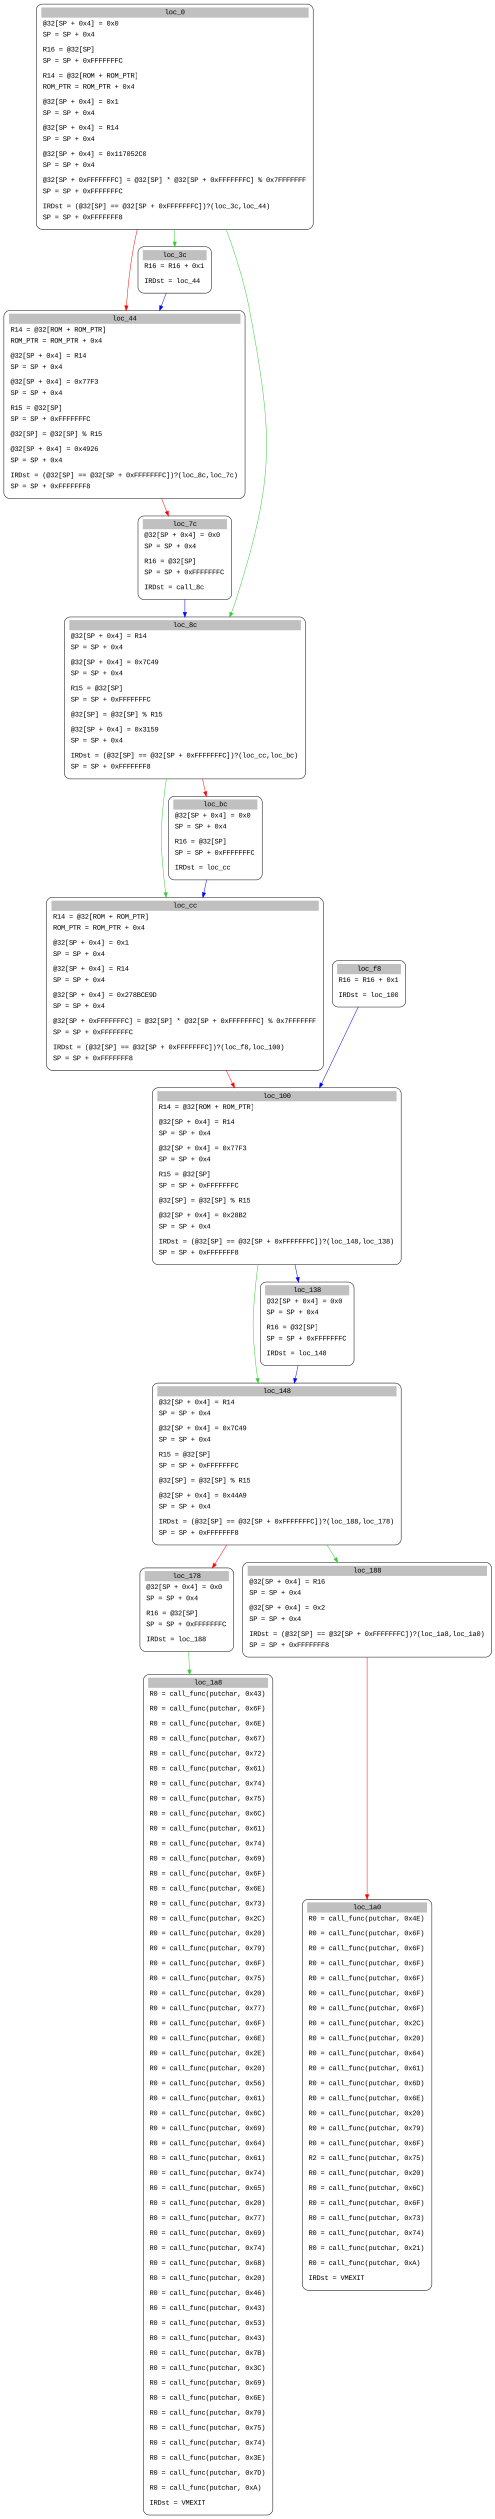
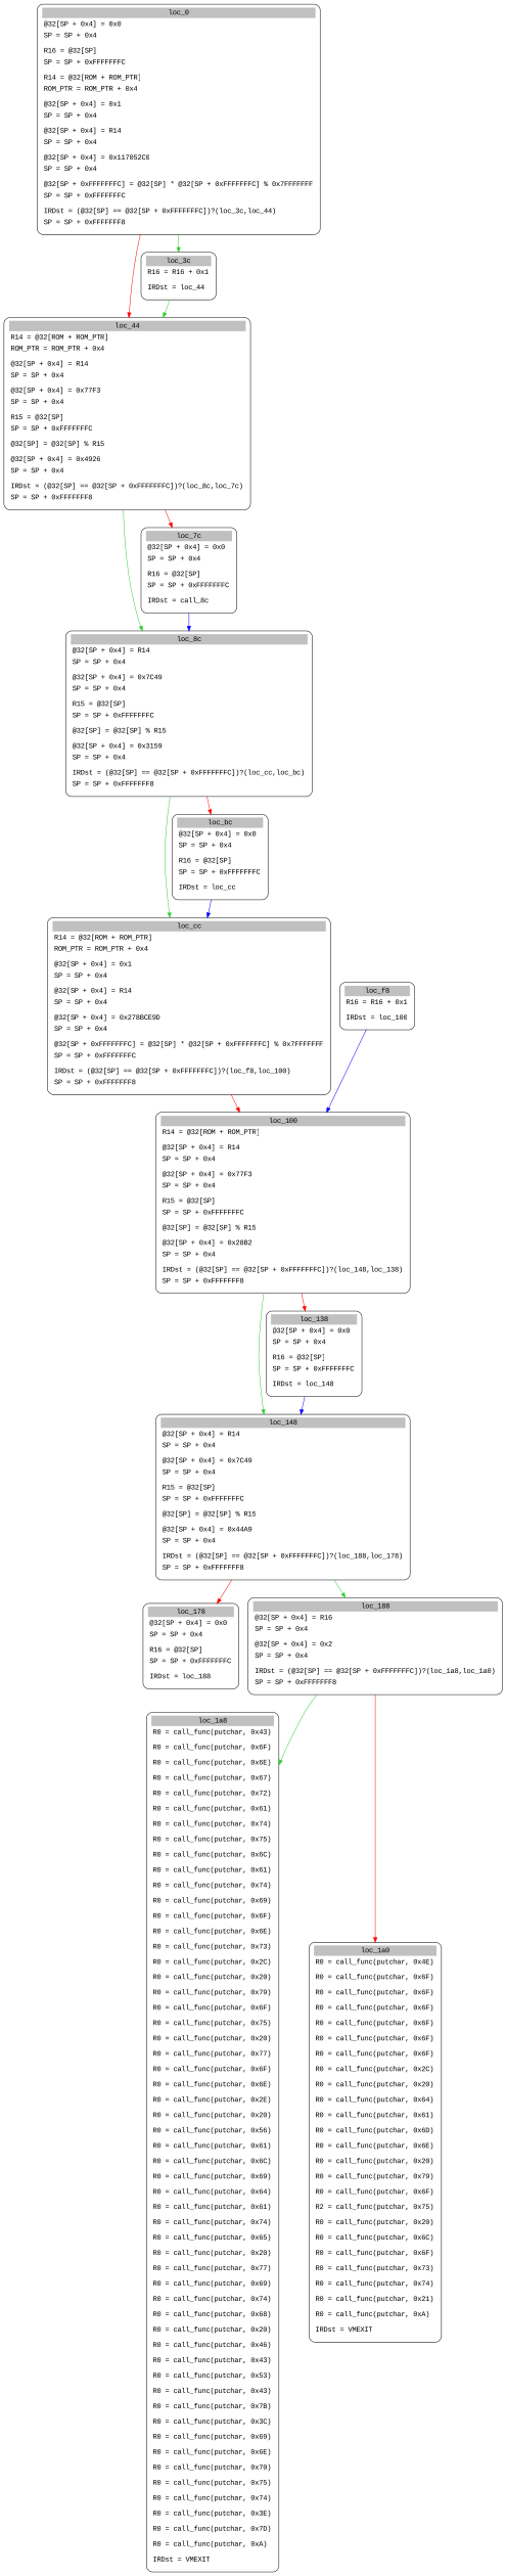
  digraph {
    node [fontname="Courier New" shape=Mrecord]
    edge [color=red]
    n1 [label=<<table border="0" cellborder="0" cellpadding="3"><tr><td align="center" colspan="2" bgcolor="grey">loc_0</td></tr><tr><td align="left">@32[SP + 0x4] = 0x0</td></tr><tr><td align="left">SP = SP + 0x4</td></tr><tr><td align="left"></td></tr><tr><td align="left">R16 = @32[SP]</td></tr><tr><td align="left">SP = SP + 0xFFFFFFFC</td></tr><tr><td align="left"></td></tr><tr><td align="left">R14 = @32[ROM + ROM_PTR]</td></tr><tr><td align="left">ROM_PTR = ROM_PTR + 0x4</td></tr><tr><td align="left"></td></tr><tr><td align="left">@32[SP + 0x4] = 0x1</td></tr><tr><td align="left">SP = SP + 0x4</td></tr><tr><td align="left"></td></tr><tr><td align="left">@32[SP + 0x4] = R14</td></tr><tr><td align="left">SP = SP + 0x4</td></tr><tr><td align="left"></td></tr><tr><td align="left">@32[SP + 0x4] = 0x117052C0</td></tr><tr><td align="left">SP = SP + 0x4</td></tr><tr><td align="left"></td></tr><tr><td align="left">@32[SP + 0xFFFFFFFC] = @32[SP] * @32[SP + 0xFFFFFFFC] % 0x7FFFFFFF</td></tr><tr><td align="left">SP = SP + 0xFFFFFFFC</td></tr><tr><td align="left"></td></tr><tr><td align="left">IRDst = (@32[SP] == @32[SP + 0xFFFFFFFC])?(loc_3c,loc_44)</td></tr><tr><td align="left">SP = SP + 0xFFFFFFF8</td></tr><tr><td align="left"></td></tr></table>>]
    n2 [label=<<table border="0" cellborder="0" cellpadding="3"><tr><td align="center" colspan="2" bgcolor="grey">loc_44</td></tr><tr><td align="left">R14 = @32[ROM + ROM_PTR]</td></tr><tr><td align="left">ROM_PTR = ROM_PTR + 0x4</td></tr><tr><td align="left"></td></tr><tr><td align="left">@32[SP + 0x4] = R14</td></tr><tr><td align="left">SP = SP + 0x4</td></tr><tr><td align="left"></td></tr><tr><td align="left">@32[SP + 0x4] = 0x77F3</td></tr><tr><td align="left">SP = SP + 0x4</td></tr><tr><td align="left"></td></tr><tr><td align="left">R15 = @32[SP]</td></tr><tr><td align="left">SP = SP + 0xFFFFFFFC</td></tr><tr><td align="left"></td></tr><tr><td align="left">@32[SP] = @32[SP] % R15</td></tr><tr><td align="left"></td></tr><tr><td align="left">@32[SP + 0x4] = 0x4926</td></tr><tr><td align="left">SP = SP + 0x4</td></tr><tr><td align="left"></td></tr><tr><td align="left">IRDst = (@32[SP] == @32[SP + 0xFFFFFFFC])?(loc_8c,loc_7c)</td></tr><tr><td align="left">SP = SP + 0xFFFFFFF8</td></tr><tr><td align="left"></td></tr></table>>]
    n3 [label=<<table border="0" cellborder="0" cellpadding="3"><tr><td align="center" colspan="2" bgcolor="grey">loc_3c</td></tr><tr><td align="left">R16 = R16 + 0x1</td></tr><tr><td align="left"></td></tr><tr><td align="left">IRDst = loc_44</td></tr><tr><td align="left"></td></tr></table>>]
    n4 [label=<<table border="0" cellborder="0" cellpadding="3"><tr><td align="center" colspan="2" bgcolor="grey">loc_8c</td></tr><tr><td align="left">@32[SP + 0x4] = R14</td></tr><tr><td align="left">SP = SP + 0x4</td></tr><tr><td align="left"></td></tr><tr><td align="left">@32[SP + 0x4] = 0x7C49</td></tr><tr><td align="left">SP = SP + 0x4</td></tr><tr><td align="left"></td></tr><tr><td align="left">R15 = @32[SP]</td></tr><tr><td align="left">SP = SP + 0xFFFFFFFC</td></tr><tr><td align="left"></td></tr><tr><td align="left">@32[SP] = @32[SP] % R15</td></tr><tr><td align="left"></td></tr><tr><td align="left">@32[SP + 0x4] = 0x3159</td></tr><tr><td align="left">SP = SP + 0x4</td></tr><tr><td align="left"></td></tr><tr><td align="left">IRDst = (@32[SP] == @32[SP + 0xFFFFFFFC])?(loc_cc,loc_bc)</td></tr><tr><td align="left">SP = SP + 0xFFFFFFF8</td></tr><tr><td align="left"></td></tr></table>>]
    n5 [label=<<table border="0" cellborder="0" cellpadding="3"><tr><td align="center" colspan="2" bgcolor="grey">loc_7c</td></tr><tr><td align="left">@32[SP + 0x4] = 0x0</td></tr><tr><td align="left">SP = SP + 0x4</td></tr><tr><td align="left"></td></tr><tr><td align="left">R16 = @32[SP]</td></tr><tr><td align="left">SP = SP + 0xFFFFFFFC</td></tr><tr><td align="left"></td></tr><tr><td align="left">IRDst = call_8c</td></tr><tr><td align="left"></td></tr></table>>]
    n6 [label=<<table border="0" cellborder="0" cellpadding="3"><tr><td align="center" colspan="2" bgcolor="grey">loc_cc</td></tr><tr><td align="left">R14 = @32[ROM + ROM_PTR]</td></tr><tr><td align="left">ROM_PTR = ROM_PTR + 0x4</td></tr><tr><td align="left"></td></tr><tr><td align="left">@32[SP + 0x4] = 0x1</td></tr><tr><td align="left">SP = SP + 0x4</td></tr><tr><td align="left"></td></tr><tr><td align="left">@32[SP + 0x4] = R14</td></tr><tr><td align="left">SP = SP + 0x4</td></tr><tr><td align="left"></td></tr><tr><td align="left">@32[SP + 0x4] = 0x278BCE9D</td></tr><tr><td align="left">SP = SP + 0x4</td></tr><tr><td align="left"></td></tr><tr><td align="left">@32[SP + 0xFFFFFFFC] = @32[SP] * @32[SP + 0xFFFFFFFC] % 0x7FFFFFFF</td></tr><tr><td align="left">SP = SP + 0xFFFFFFFC</td></tr><tr><td align="left"></td></tr><tr><td align="left">IRDst = (@32[SP] == @32[SP + 0xFFFFFFFC])?(loc_f8,loc_100)</td></tr><tr><td align="left">SP = SP + 0xFFFFFFF8</td></tr><tr><td align="left"></td></tr></table>>]
    n7 [label=<<table border="0" cellborder="0" cellpadding="3"><tr><td align="center" colspan="2" bgcolor="grey">loc_bc</td></tr><tr><td align="left">@32[SP + 0x4] = 0x0</td></tr><tr><td align="left">SP = SP + 0x4</td></tr><tr><td align="left"></td></tr><tr><td align="left">R16 = @32[SP]</td></tr><tr><td align="left">SP = SP + 0xFFFFFFFC</td></tr><tr><td align="left"></td></tr><tr><td align="left">IRDst = loc_cc</td></tr><tr><td align="left"></td></tr></table>>]
    n8 [label=<<table border="0" cellborder="0" cellpadding="3"><tr><td align="center" colspan="2" bgcolor="grey">loc_100</td></tr><tr><td align="left">R14 = @32[ROM + ROM_PTR]</td></tr><tr><td align="left"></td></tr><tr><td align="left">@32[SP + 0x4] = R14</td></tr><tr><td align="left">SP = SP + 0x4</td></tr><tr><td align="left"></td></tr><tr><td align="left">@32[SP + 0x4] = 0x77F3</td></tr><tr><td align="left">SP = SP + 0x4</td></tr><tr><td align="left"></td></tr><tr><td align="left">R15 = @32[SP]</td></tr><tr><td align="left">SP = SP + 0xFFFFFFFC</td></tr><tr><td align="left"></td></tr><tr><td align="left">@32[SP] = @32[SP] % R15</td></tr><tr><td align="left"></td></tr><tr><td align="left">@32[SP + 0x4] = 0x28B2</td></tr><tr><td align="left">SP = SP + 0x4</td></tr><tr><td align="left"></td></tr><tr><td align="left">IRDst = (@32[SP] == @32[SP + 0xFFFFFFFC])?(loc_148,loc_138)</td></tr><tr><td align="left">SP = SP + 0xFFFFFFF8</td></tr><tr><td align="left"></td></tr></table>>]
    n9 [label=<<table border="0" cellborder="0" cellpadding="3"><tr><td align="center" colspan="2" bgcolor="grey">loc_148</td></tr><tr><td align="left">@32[SP + 0x4] = R14</td></tr><tr><td align="left">SP = SP + 0x4</td></tr><tr><td align="left"></td></tr><tr><td align="left">@32[SP + 0x4] = 0x7C49</td></tr><tr><td align="left">SP = SP + 0x4</td></tr><tr><td align="left"></td></tr><tr><td align="left">R15 = @32[SP]</td></tr><tr><td align="left">SP = SP + 0xFFFFFFFC</td></tr><tr><td align="left"></td></tr><tr><td align="left">@32[SP] = @32[SP] % R15</td></tr><tr><td align="left"></td></tr><tr><td align="left">@32[SP + 0x4] = 0x44A9</td></tr><tr><td align="left">SP = SP + 0x4</td></tr><tr><td align="left"></td></tr><tr><td align="left">IRDst = (@32[SP] == @32[SP + 0xFFFFFFFC])?(loc_188,loc_178)</td></tr><tr><td align="left">SP = SP + 0xFFFFFFF8</td></tr><tr><td align="left"></td></tr></table>>]
    n10 [label=<<table border="0" cellborder="0" cellpadding="3"><tr><td align="center" colspan="2" bgcolor="grey">loc_138</td></tr><tr><td align="left">@32[SP + 0x4] = 0x0</td></tr><tr><td align="left">SP = SP + 0x4</td></tr><tr><td align="left"></td></tr><tr><td align="left">R16 = @32[SP]</td></tr><tr><td align="left">SP = SP + 0xFFFFFFFC</td></tr><tr><td align="left"></td></tr><tr><td align="left">IRDst = loc_148</td></tr><tr><td align="left"></td></tr></table>>]
    n11 [label=<<table border="0" cellborder="0" cellpadding="3"><tr><td align="center" colspan="2" bgcolor="grey">loc_f8</td></tr><tr><td align="left">R16 = R16 + 0x1</td></tr><tr><td align="left"></td></tr><tr><td align="left">IRDst = loc_100</td></tr><tr><td align="left"></td></tr></table>>]
    n12 [label=<<table border="0" cellborder="0" cellpadding="3"><tr><td align="center" colspan="2" bgcolor="grey">loc_188</td></tr><tr><td align="left">@32[SP + 0x4] = R16</td></tr><tr><td align="left">SP = SP + 0x4</td></tr><tr><td align="left"></td></tr><tr><td align="left">@32[SP + 0x4] = 0x2</td></tr><tr><td align="left">SP = SP + 0x4</td></tr><tr><td align="left"></td></tr><tr><td align="left">IRDst = (@32[SP] == @32[SP + 0xFFFFFFFC])?(loc_1a8,loc_1a0)</td></tr><tr><td align="left">SP = SP + 0xFFFFFFF8</td></tr><tr><td align="left"></td></tr></table>>]
    n13 [label=<<table border="0" cellborder="0" cellpadding="3"><tr><td align="center" colspan="2" bgcolor="grey">loc_178</td></tr><tr><td align="left">@32[SP + 0x4] = 0x0</td></tr><tr><td align="left">SP = SP + 0x4</td></tr><tr><td align="left"></td></tr><tr><td align="left">R16 = @32[SP]</td></tr><tr><td align="left">SP = SP + 0xFFFFFFFC</td></tr><tr><td align="left"></td></tr><tr><td align="left">IRDst = loc_188</td></tr><tr><td align="left"></td></tr></table>>]
    n14 [label=<<table border="0" cellborder="0" cellpadding="3"><tr><td align="center" colspan="2" bgcolor="grey">loc_1a8</td></tr><tr><td align="left">R0 = call_func(putchar, 0x43)</td></tr><tr><td align="left"></td></tr><tr><td align="left">R0 = call_func(putchar, 0x6F)</td></tr><tr><td align="left"></td></tr><tr><td align="left">R0 = call_func(putchar, 0x6E)</td></tr><tr><td align="left"></td></tr><tr><td align="left">R0 = call_func(putchar, 0x67)</td></tr><tr><td align="left"></td></tr><tr><td align="left">R0 = call_func(putchar, 0x72)</td></tr><tr><td align="left"></td></tr><tr><td align="left">R0 = call_func(putchar, 0x61)</td></tr><tr><td align="left"></td></tr><tr><td align="left">R0 = call_func(putchar, 0x74)</td></tr><tr><td align="left"></td></tr><tr><td align="left">R0 = call_func(putchar, 0x75)</td></tr><tr><td align="left"></td></tr><tr><td align="left">R0 = call_func(putchar, 0x6C)</td></tr><tr><td align="left"></td></tr><tr><td align="left">R0 = call_func(putchar, 0x61)</td></tr><tr><td align="left"></td></tr><tr><td align="left">R0 = call_func(putchar, 0x74)</td></tr><tr><td align="left"></td></tr><tr><td align="left">R0 = call_func(putchar, 0x69)</td></tr><tr><td align="left"></td></tr><tr><td align="left">R0 = call_func(putchar, 0x6F)</td></tr><tr><td align="left"></td></tr><tr><td align="left">R0 = call_func(putchar, 0x6E)</td></tr><tr><td align="left"></td></tr><tr><td align="left">R0 = call_func(putchar, 0x73)</td></tr><tr><td align="left"></td></tr><tr><td align="left">R0 = call_func(putchar, 0x2C)</td></tr><tr><td align="left"></td></tr><tr><td align="left">R0 = call_func(putchar, 0x20)</td></tr><tr><td align="left"></td></tr><tr><td align="left">R0 = call_func(putchar, 0x79)</td></tr><tr><td align="left"></td></tr><tr><td align="left">R0 = call_func(putchar, 0x6F)</td></tr><tr><td align="left"></td></tr><tr><td align="left">R0 = call_func(putchar, 0x75)</td></tr><tr><td align="left"></td></tr><tr><td align="left">R0 = call_func(putchar, 0x20)</td></tr><tr><td align="left"></td></tr><tr><td align="left">R0 = call_func(putchar, 0x77)</td></tr><tr><td align="left"></td></tr><tr><td align="left">R0 = call_func(putchar, 0x6F)</td></tr><tr><td align="left"></td></tr><tr><td align="left">R0 = call_func(putchar, 0x6E)</td></tr><tr><td align="left"></td></tr><tr><td align="left">R0 = call_func(putchar, 0x2E)</td></tr><tr><td align="left"></td></tr><tr><td align="left">R0 = call_func(putchar, 0x20)</td></tr><tr><td align="left"></td></tr><tr><td align="left">R0 = call_func(putchar, 0x56)</td></tr><tr><td align="left"></td></tr><tr><td align="left">R0 = call_func(putchar, 0x61)</td></tr><tr><td align="left"></td></tr><tr><td align="left">R0 = call_func(putchar, 0x6C)</td></tr><tr><td align="left"></td></tr><tr><td align="left">R0 = call_func(putchar, 0x69)</td></tr><tr><td align="left"></td></tr><tr><td align="left">R0 = call_func(putchar, 0x64)</td></tr><tr><td align="left"></td></tr><tr><td align="left">R0 = call_func(putchar, 0x61)</td></tr><tr><td align="left"></td></tr><tr><td align="left">R0 = call_func(putchar, 0x74)</td></tr><tr><td align="left"></td></tr><tr><td align="left">R0 = call_func(putchar, 0x65)</td></tr><tr><td align="left"></td></tr><tr><td align="left">R0 = call_func(putchar, 0x20)</td></tr><tr><td align="left"></td></tr><tr><td align="left">R0 = call_func(putchar, 0x77)</td></tr><tr><td align="left"></td></tr><tr><td align="left">R0 = call_func(putchar, 0x69)</td></tr><tr><td align="left"></td></tr><tr><td align="left">R0 = call_func(putchar, 0x74)</td></tr><tr><td align="left"></td></tr><tr><td align="left">R0 = call_func(putchar, 0x68)</td></tr><tr><td align="left"></td></tr><tr><td align="left">R0 = call_func(putchar, 0x20)</td></tr><tr><td align="left"></td></tr><tr><td align="left">R0 = call_func(putchar, 0x46)</td></tr><tr><td align="left"></td></tr><tr><td align="left">R0 = call_func(putchar, 0x43)</td></tr><tr><td align="left"></td></tr><tr><td align="left">R0 = call_func(putchar, 0x53)</td></tr><tr><td align="left"></td></tr><tr><td align="left">R0 = call_func(putchar, 0x43)</td></tr><tr><td align="left"></td></tr><tr><td align="left">R0 = call_func(putchar, 0x7B)</td></tr><tr><td align="left"></td></tr><tr><td align="left">R0 = call_func(putchar, 0x3C)</td></tr><tr><td align="left"></td></tr><tr><td align="left">R0 = call_func(putchar, 0x69)</td></tr><tr><td align="left"></td></tr><tr><td align="left">R0 = call_func(putchar, 0x6E)</td></tr><tr><td align="left"></td></tr><tr><td align="left">R0 = call_func(putchar, 0x70)</td></tr><tr><td align="left"></td></tr><tr><td align="left">R0 = call_func(putchar, 0x75)</td></tr><tr><td align="left"></td></tr><tr><td align="left">R0 = call_func(putchar, 0x74)</td></tr><tr><td align="left"></td></tr><tr><td align="left">R0 = call_func(putchar, 0x3E)</td></tr><tr><td align="left"></td></tr><tr><td align="left">R0 = call_func(putchar, 0x7D)</td></tr><tr><td align="left"></td></tr><tr><td align="left">R0 = call_func(putchar, 0xA)</td></tr><tr><td align="left"></td></tr><tr><td align="left">IRDst = VMEXIT</td></tr><tr><td align="left"></td></tr></table>>]
    n15 [label=<<table border="0" cellborder="0" cellpadding="3"><tr><td align="center" colspan="2" bgcolor="grey">loc_1a0</td></tr><tr><td align="left">R0 = call_func(putchar, 0x4E)</td></tr><tr><td align="left"></td></tr><tr><td align="left">R0 = call_func(putchar, 0x6F)</td></tr><tr><td align="left"></td></tr><tr><td align="left">R0 = call_func(putchar, 0x6F)</td></tr><tr><td align="left"></td></tr><tr><td align="left">R0 = call_func(putchar, 0x6F)</td></tr><tr><td align="left"></td></tr><tr><td align="left">R0 = call_func(putchar, 0x6F)</td></tr><tr><td align="left"></td></tr><tr><td align="left">R0 = call_func(putchar, 0x6F)</td></tr><tr><td align="left"></td></tr><tr><td align="left">R0 = call_func(putchar, 0x6F)</td></tr><tr><td align="left"></td></tr><tr><td align="left">R0 = call_func(putchar, 0x2C)</td></tr><tr><td align="left"></td></tr><tr><td align="left">R0 = call_func(putchar, 0x20)</td></tr><tr><td align="left"></td></tr><tr><td align="left">R0 = call_func(putchar, 0x64)</td></tr><tr><td align="left"></td></tr><tr><td align="left">R0 = call_func(putchar, 0x61)</td></tr><tr><td align="left"></td></tr><tr><td align="left">R0 = call_func(putchar, 0x6D)</td></tr><tr><td align="left"></td></tr><tr><td align="left">R0 = call_func(putchar, 0x6E)</td></tr><tr><td align="left"></td></tr><tr><td align="left">R0 = call_func(putchar, 0x20)</td></tr><tr><td align="left"></td></tr><tr><td align="left">R0 = call_func(putchar, 0x79)</td></tr><tr><td align="left"></td></tr><tr><td align="left">R0 = call_func(putchar, 0x6F)</td></tr><tr><td align="left"></td></tr><tr><td align="left">R2 = call_func(putchar, 0x75)</td></tr><tr><td align="left"></td></tr><tr><td align="left">R0 = call_func(putchar, 0x20)</td></tr><tr><td align="left"></td></tr><tr><td align="left">R0 = call_func(putchar, 0x6C)</td></tr><tr><td align="left"></td></tr><tr><td align="left">R0 = call_func(putchar, 0x6F)</td></tr><tr><td align="left"></td></tr><tr><td align="left">R0 = call_func(putchar, 0x73)</td></tr><tr><td align="left"></td></tr><tr><td align="left">R0 = call_func(putchar, 0x74)</td></tr><tr><td align="left"></td></tr><tr><td align="left">R0 = call_func(putchar, 0x21)</td></tr><tr><td align="left"></td></tr><tr><td align="left">R0 = call_func(putchar, 0xA)</td></tr><tr><td align="left"></td></tr><tr><td align="left">IRDst = VMEXIT</td></tr><tr><td align="left"></td></tr></table>>]
    n1 -> n2
    n1 -> n3 [color=limegreen]
-   n1 -> n4 [color=limegreen]
+   n2 -> n4 [color=limegreen]
    n2 -> n5
-   n3 -> n2 [color=blue]
+   n3 -> n2 [color=limegreen]
    n4 -> n6 [color=limegreen]
    n4 -> n7
    n5 -> n4 [color=blue]
    n6 -> n8
    n7 -> n6 [color=blue]
    n8 -> n9 [color=limegreen]
-   n8 -> n10 [color=blue]
+   n8 -> n10
    n9 -> n12 [color=limegreen]
    n9 -> n13
    n10 -> n9 [color=blue]
    n11 -> n8 [color=blue]
-   n13 -> n14 [color=limegreen]
+   n12 -> n14 [color=limegreen]
    n12 -> n15
  }
